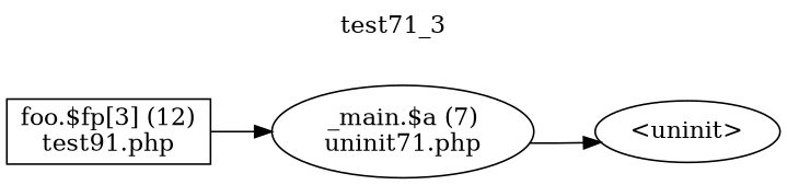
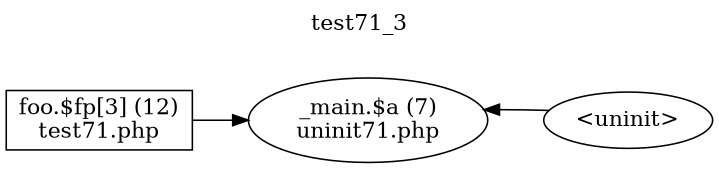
  digraph {
    label=test71_3
    labelloc=t
    rankdir=LR
    node [shape=ellipse]
-   n1 [label="foo.$fp[3] (12)\ntest91.php" shape=box]
+   n1 [label="foo.$fp[3] (12)\ntest71.php" shape=box]
    n2 [label="_main.$a (7)\nuninit71.php"]
    n3 [label="<uninit>"]
    n1 -> n2
-   n2 -> n3
+   n3 -> n2
  }
